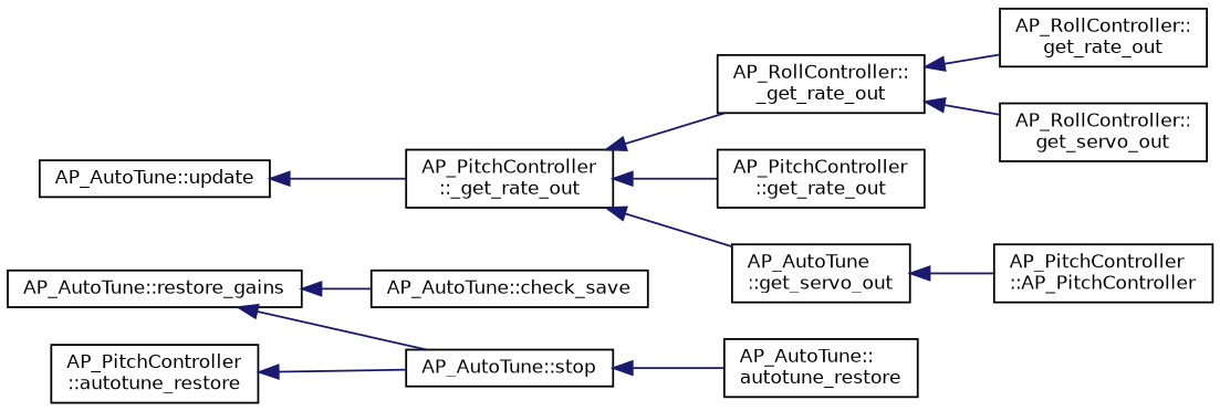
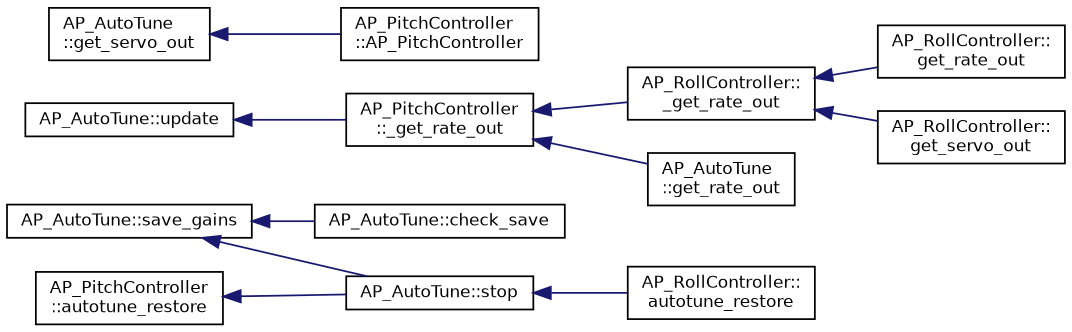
  digraph {
    rankdir=LR
    node [color=black fillcolor=white fontname=Helvetica fontsize=10 shape=record style=filled]
    edge [color=midnightblue dir=back fontname=Helvetica fontsize=10 labelfontname=Helvetica labelfontsize=10 style=solid]
-   n1 [height=0.2 label="AP_AutoTune::restore_gains" width=0.4]
+   n1 [height=0.2 label="AP_AutoTune::save_gains" width=0.4]
    n2 [height=0.2 label="AP_AutoTune::check_save" width=0.4]
    n3 [height=0.2 label="AP_AutoTune::stop" width=0.4]
-   n4 [height=0.2 label="AP_AutoTune::\lautotune_restore" width=0.4]
+   n4 [height=0.2 label="AP_RollController::\lautotune_restore" width=0.4]
    n5 [height=0.2 label="AP_AutoTune::update" width=0.4]
    n6 [height=0.2 label="AP_PitchController\l::_get_rate_out" width=0.4]
    n7 [height=0.2 label="AP_RollController::\l_get_rate_out" width=0.4]
-   n8 [height=0.2 label="AP_PitchController\l::get_rate_out" width=0.4]
+   n8 [height=0.2 label="AP_AutoTune\l::get_rate_out" width=0.4]
    n9 [height=0.2 label="AP_AutoTune\l::get_servo_out" width=0.4]
    n10 [height=0.2 label="AP_RollController::\lget_rate_out" width=0.4]
    n11 [height=0.2 label="AP_RollController::\lget_servo_out" width=0.4]
    n12 [height=0.2 label="AP_PitchController\l::AP_PitchController" width=0.4]
    n13 [height=0.2 label="AP_PitchController\l::autotune_restore" width=0.4]
    n1 -> n2
    n1 -> n3
    n3 -> n4
    n5 -> n6
    n6 -> n7
    n6 -> n8
-   n6 -> n9
    n7 -> n10
    n7 -> n11
    n9 -> n12
    n13 -> n3
  }
